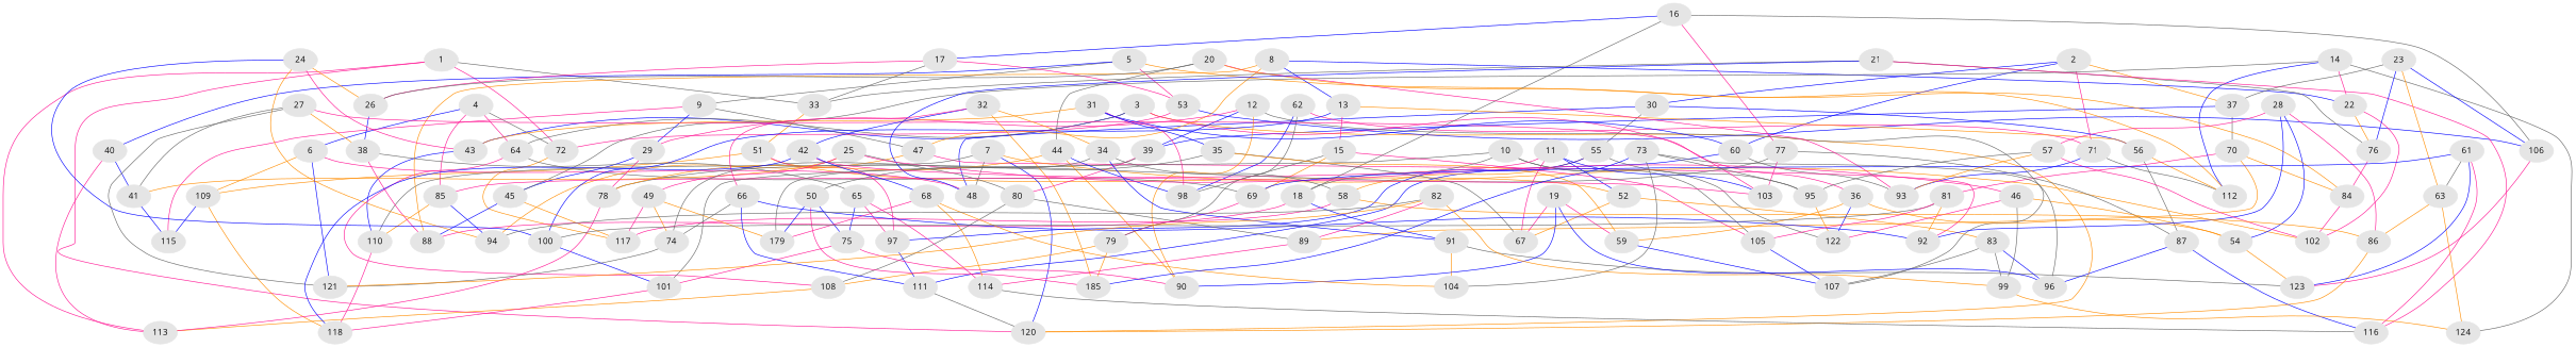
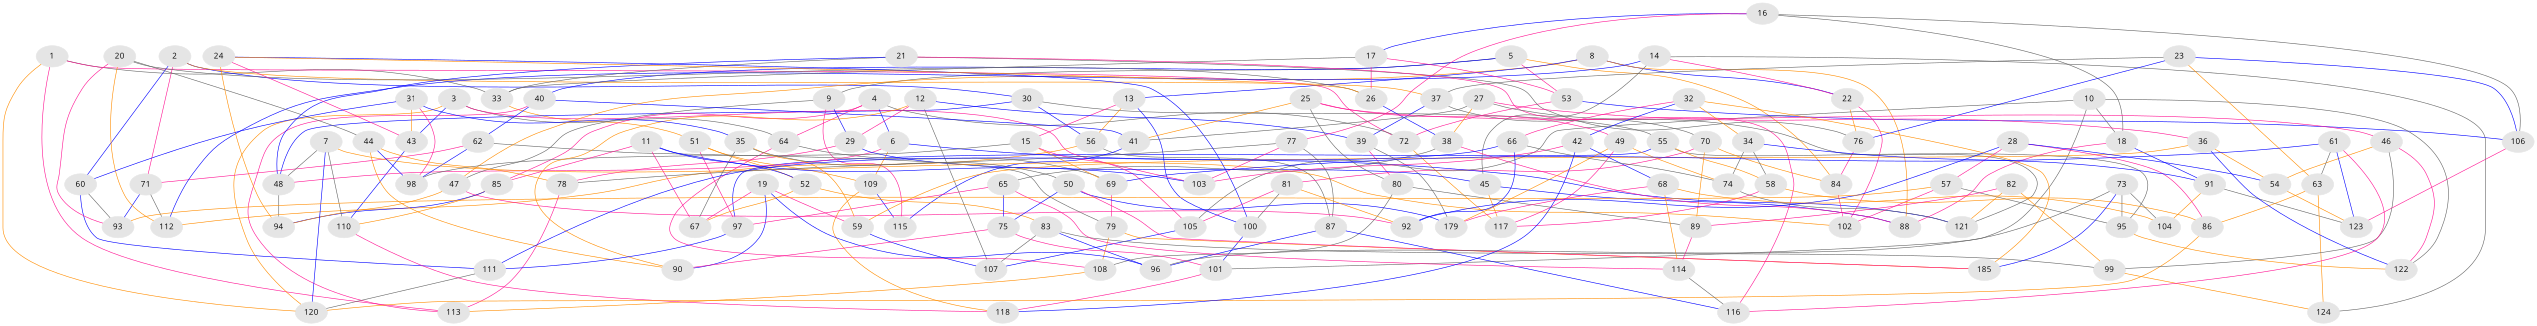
  graph {
    fontname="Open Sans"
    node [color=gray90 fontname="Open Sans" style=filled]
    edge [color=deeppink fontname="Open Sans"]
    1
    33
    72
    113
    120
    51
    117
    2
    30
    37
    60
    71
    48
    56
    55
    39
    70
    93
    111
    112
    3
    43
    64
    103
    110
    69
    108
    4
    6
    85
    109
    121
    94
    5
    9
    40
    53
    84
    47
    29
    115
    41
    62
    106
    102
    118
    7
    8
    13
    22
    88
    15
    100
    76
    92
    45
    78
    10
    18
    101
    105
    122
    91
    107
    11
    52
    67
    83
    12
    90
    80
    n72 [label=179]
    98
    87
    14
    124
    79
    16
    17
    77
    26
    123
    38
    104
    19
    59
    96
    20
    44
    21
    116
    23
    63
    86
    24
    25
    46
    49
    54
    99
    74
    89
    65
    27
    36
    28
    57
    95
    58
    97
    31
    35
    50
    32
    34
    42
    66
    n118 [label=185]
    68
    75
    81
    114
    61
    73
    82
    1 -- 33 [color=gray40]
    1 -- 72
    1 -- 113
-   1 -- 120
+   1 -- 120 [color=darkorange]
    33 -- 51 [color=darkorange]
    72 -- 117 [color=darkorange]
    51 -- 109 [color=darkorange]
    51 -- 52 [color=darkorange]
    51 -- 97
    2 -- 30 [color=blue]
    2 -- 37 [color=darkorange]
    2 -- 60 [color=blue]
    2 -- 71
    30 -- 48 [color=blue]
    30 -- 56 [color=blue]
    30 -- 55 [color=gray40]
    37 -- 39 [color=blue]
    37 -- 70 [color=gray40]
    60 -- 93 [color=gray40]
    60 -- 111 [color=blue]
    71 -- 93 [color=blue]
    71 -- 112 [color=gray40]
    56 -- 112 [color=darkorange]
    56 -- 87 [color=gray40]
    55 -- 95 [color=gray40]
    55 -- 58 [color=darkorange]
    55 -- 97 [color=blue]
    39 -- 80
    39 -- n72 [color=gray40]
    70 -- 84 [color=darkorange]
    70 -- 89 [color=darkorange]
    70 -- 81
    111 -- 120 [color=gray40]
    3 -- 120 [color=darkorange]
    3 -- 43 [color=blue]
    3 -- 64 [color=gray40]
    3 -- 103
    43 -- 110 [color=blue]
    64 -- 69 [color=gray40]
    64 -- 108
    110 -- 118
    69 -- 79
    108 -- 113 [color=darkorange]
    4 -- 72 [color=gray40]
    4 -- 64
    4 -- 6 [color=blue]
    4 -- 85
    6 -- 48
    6 -- 109 [color=darkorange]
    6 -- 121 [color=blue]
    85 -- 110 [color=darkorange]
    85 -- 94 [color=blue]
    109 -- 115 [color=blue]
    109 -- 118 [color=darkorange]
    5 -- 9 [color=gray40]
    5 -- 40 [color=blue]
    5 -- 53
    5 -- 84 [color=darkorange]
    9 -- 47 [color=gray40]
    9 -- 29 [color=blue]
    9 -- 115
    40 -- 113
    40 -- 41 [color=blue]
+   40 -- 62 [color=blue]
    53 -- 72
    53 -- 106 [color=blue]
    84 -- 102
    47 -- 94 [color=darkorange]
    47 -- 92
    29 -- 45 [color=blue]
    29 -- 78
    41 -- 115 [color=blue]
    62 -- 71
    62 -- 98 [color=blue]
    62 -- 79 [color=gray40]
    106 -- 123
    7 -- 120 [color=blue]
    7 -- 48 [color=gray40]
    7 -- 110 [color=gray40]
    7 -- 102 [color=darkorange]
    8 -- 47 [color=darkorange]
    8 -- 13 [color=blue]
    8 -- 22 [color=blue]
    8 -- 88 [color=darkorange]
    13 -- 56 [color=darkorange]
    13 -- 15
    13 -- 100 [color=blue]
    22 -- 102
    22 -- 76 [color=darkorange]
    15 -- 69 [color=darkorange]
    15 -- 105
    15 -- 98 [color=gray40]
    100 -- 101 [color=blue]
    76 -- 84
    45 -- 117 [color=darkorange]
    45 -- 88 [color=blue]
    78 -- 113
    10 -- 18 [color=gray40]
    10 -- 101 [color=gray40]
    10 -- 105 [color=gray40]
    10 -- 122 [color=gray40]
    18 -- 88
    18 -- 91 [color=blue]
    101 -- 118
    105 -- 107 [color=blue]
    91 -- 123 [color=gray40]
    91 -- 104 [color=darkorange]
    11 -- 103 [color=blue]
    11 -- 85
    11 -- 52 [color=blue]
    11 -- 67
    52 -- 67 [color=darkorange]
    52 -- 83 [color=darkorange]
    83 -- 107 [color=gray40]
    83 -- 96 [color=blue]
    83 -- 99 [color=gray40]
    12 -- 39 [color=blue]
    12 -- 29
    12 -- 107 [color=gray40]
    12 -- 90 [color=darkorange]
    80 -- 108 [color=gray40]
    80 -- 89 [color=gray40]
    87 -- 96 [color=blue]
    87 -- 116 [color=blue]
    14 -- 112 [color=blue]
    14 -- 22
    14 -- 45 [color=gray40]
    14 -- 124 [color=gray40]
    79 -- 108 [color=darkorange]
    79 -- n118 [color=darkorange]
    16 -- 106 [color=gray40]
    16 -- 18 [color=gray40]
    16 -- 17 [color=blue]
    16 -- 77
    17 -- 33 [color=gray40]
    17 -- 53
    17 -- 26
    77 -- 103
    77 -- 78 [color=gray40]
    77 -- 87 [color=gray40]
    26 -- 38 [color=blue]
    38 -- 88
    38 -- 65 [color=gray40]
    19 -- 67
    19 -- 90 [color=blue]
    19 -- 59
    19 -- 96 [color=blue]
    59 -- 107 [color=blue]
    20 -- 93
    20 -- 112 [color=darkorange]
    20 -- 26 [color=gray40]
    20 -- 44 [color=gray40]
    44 -- 78 [color=darkorange]
    44 -- 90 [color=darkorange]
    44 -- 98 [color=blue]
    21 -- 33 [color=gray40]
    21 -- 48 [color=blue]
    21 -- 76 [color=gray40]
    21 -- 116
    23 -- 37 [color=gray40]
    23 -- 106 [color=blue]
    23 -- 76 [color=blue]
    23 -- 63 [color=darkorange]
    63 -- 124 [color=darkorange]
    63 -- 86 [color=darkorange]
    86 -- 120 [color=darkorange]
    24 -- 43
    24 -- 94 [color=darkorange]
    24 -- 100 [color=blue]
    24 -- 26 [color=darkorange]
    25 -- 41 [color=darkorange]
    25 -- 80 [color=gray40]
    25 -- 46
    25 -- 49
    46 -- 122
    46 -- 54 [color=darkorange]
    46 -- 99 [color=gray40]
    49 -- 117
    49 -- n72 [color=darkorange]
    49 -- 74 [color=darkorange]
    54 -- 123 [color=darkorange]
    99 -- 124 [color=darkorange]
    74 -- 121 [color=gray40]
    89 -- 114
    65 -- 97
    65 -- 75 [color=blue]
    65 -- 114
    27 -- 121 [color=gray40]
    27 -- 41 [color=gray40]
    27 -- 38 [color=darkorange]
    27 -- 36
    36 -- 122 [color=blue]
    36 -- 59 [color=darkorange]
    36 -- 54 [color=darkorange]
    28 -- 92 [color=blue]
    28 -- 86
    28 -- 54 [color=blue]
    28 -- 57
    57 -- 93 [color=darkorange]
    57 -- 102
    57 -- 95 [color=gray40]
    95 -- 122 [color=darkorange]
    58 -- 117
    58 -- 86 [color=darkorange]
    97 -- 111 [color=blue]
    31 -- 60 [color=blue]
    31 -- 43 [color=darkorange]
    31 -- 98
    31 -- 35 [color=blue]
    35 -- 67 [color=gray40]
    35 -- 59 [color=darkorange]
    35 -- 50 [color=gray40]
    50 -- n72 [color=blue]
    50 -- n118
    50 -- 75 [color=blue]
    32 -- 34 [color=darkorange]
    32 -- 42 [color=blue]
    32 -- 66
    32 -- n118 [color=darkorange]
    34 -- 91 [color=blue]
    34 -- 74 [color=gray40]
    34 -- 58 [color=gray40]
    42 -- 103
    42 -- 118 [color=blue]
    42 -- 68 [color=blue]
    66 -- 111 [color=blue]
    66 -- 92 [color=blue]
    66 -- 74 [color=gray40]
    68 -- n72
    68 -- 104 [color=darkorange]
    68 -- 114 [color=darkorange]
    75 -- 101
    75 -- 90
    81 -- 100 [color=gray40]
    81 -- 92 [color=darkorange]
    81 -- 105
    114 -- 116 [color=gray40]
    61 -- 69 [color=blue]
    61 -- 123 [color=blue]
    61 -- 116
    61 -- 63 [color=gray40]
    73 -- 104 [color=gray40]
    73 -- 96 [color=gray40]
    73 -- 95 [color=gray40]
    73 -- n118 [color=blue]
    82 -- 121 [color=darkorange]
-   82 -- 94 [color=gray40]
+   48 -- 94 [color=gray40]
    82 -- 99 [color=darkorange]
    82 -- 89
  }
